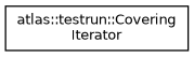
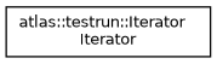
  digraph {
    rankdir=LR
-   n1 [color=black fillcolor=white fontname=Helvetica fontsize=10 height=0.2 label="atlas::testrun::Covering\lIterator" shape=record style=filled width=0.4]
+   n1 [color=black fillcolor=white fontname=Helvetica fontsize=10 height=0.2 label="atlas::testrun::Iterator\lIterator" shape=record style=filled width=0.4]
  }
